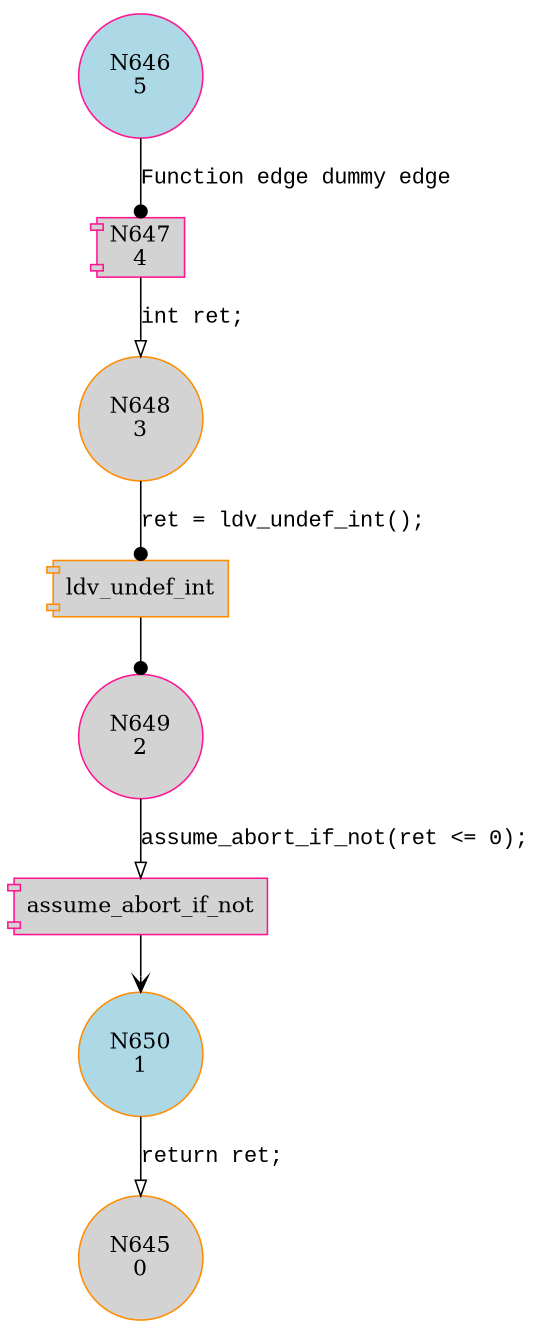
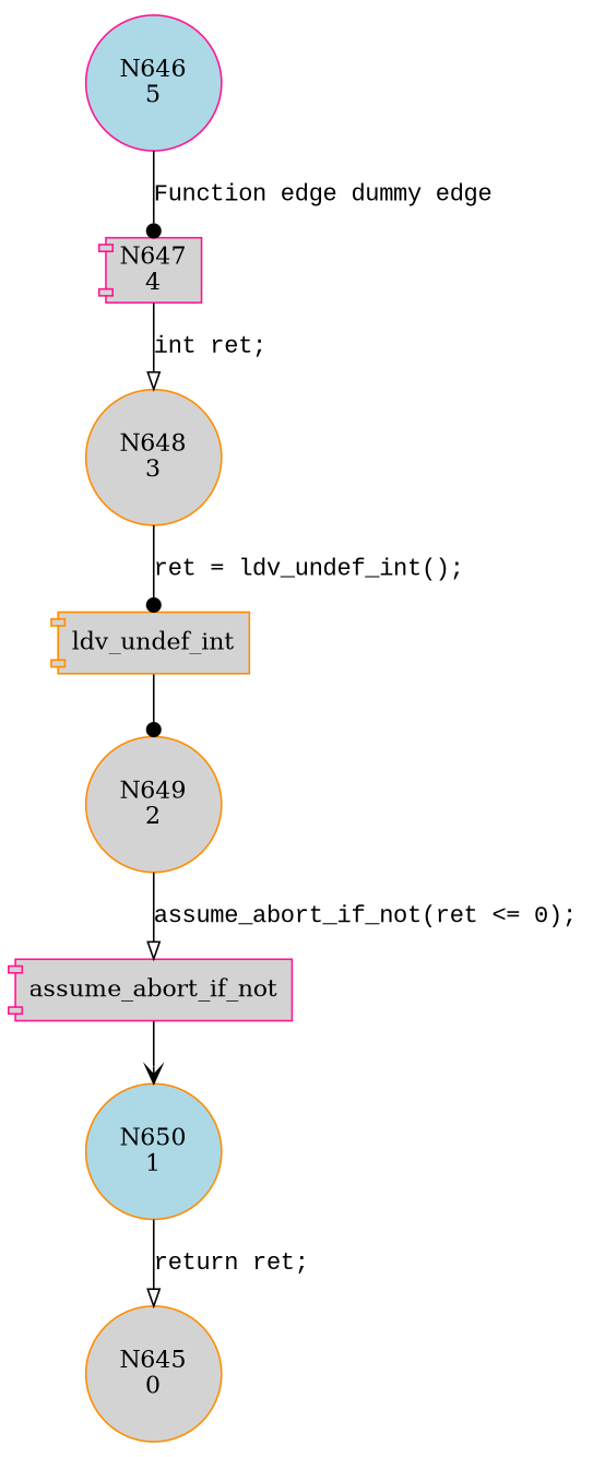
  digraph {
    node [color=deeppink fillcolor=lightgrey shape=circle style=filled]
    edge [arrowhead=dot fontname="Courier New"]
    n1 [fillcolor=lightblue label="N646\n5"]
    n2 [label="N647\n4" shape=component]
    n3 [color=darkorange label="N648\n3"]
    n4 [color=darkorange label=ldv_undef_int shape=component]
-   n5 [label="N649\n2"]
+   n5 [color=darkorange label="N649\n2"]
    n6 [label=assume_abort_if_not shape=component]
    n7 [color=darkorange fillcolor=lightblue label="N650\n1"]
    n8 [color=darkorange label="N645\n0"]
    n1 -> n2 [label="Function edge dummy edge"]
    n2 -> n3 [arrowhead=onormal label="int ret;"]
    n3 -> n4 [label="ret = ldv_undef_int();"]
    n4 -> n5
    n5 -> n6 [arrowhead=onormal label="assume_abort_if_not(ret <= 0);"]
    n6 -> n7 [arrowhead=vee]
    n7 -> n8 [arrowhead=onormal label="return ret;"]
  }
